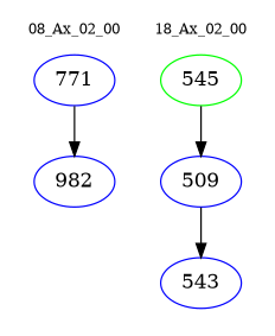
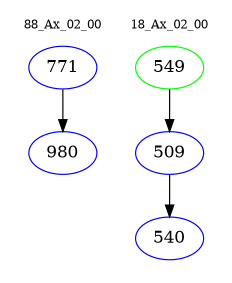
  digraph {
    node [color=blue]
    edge [color=black]
    n1 [label=771]
-   n2 [label=982]
-   n3 [color=green label=545]
+   n2 [label=980]
+   n3 [color=green label=549]
    n4 [label=509]
-   n5 [label=543]
+   n5 [label=540]
    subgraph cluster_1 {
      color=white
      fontsize=10
-     label="08_Ax_02_00"
+     label="88_Ax_02_00"
      n1
      n2
    }
    subgraph cluster_2 {
      color=white
      fontsize=10
      label="18_Ax_02_00"
      n3
      n4
      n5
    }
    n1 -> n2
    n3 -> n4
    n4 -> n5
  }
